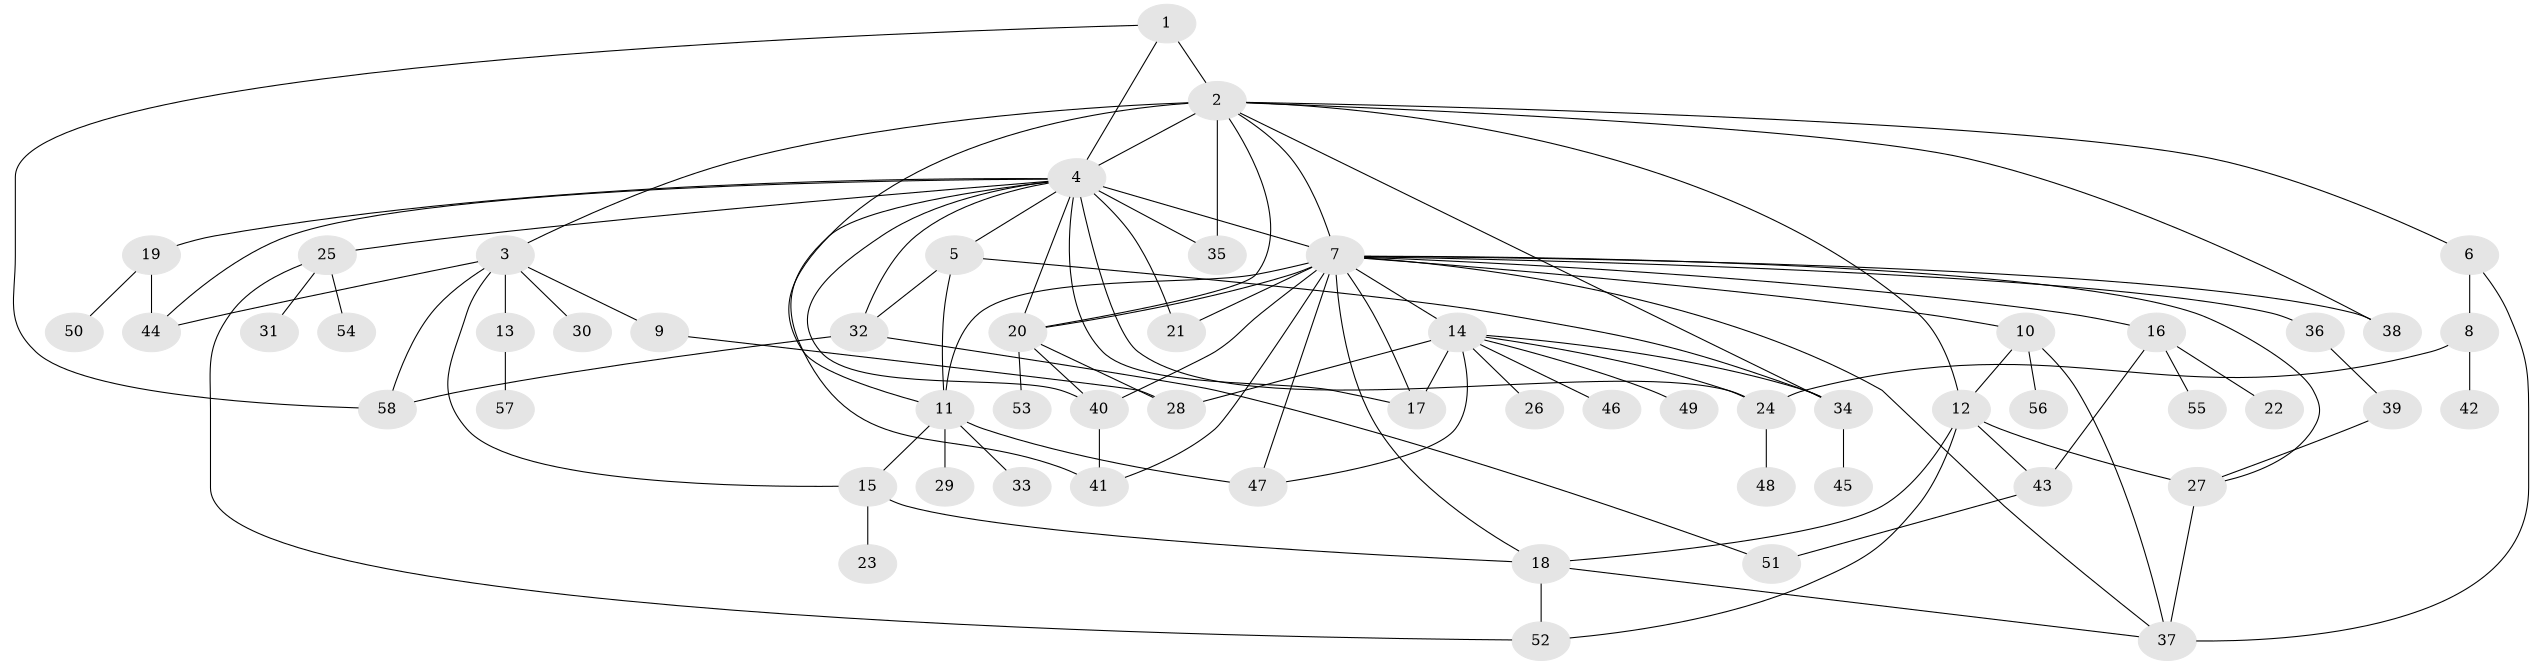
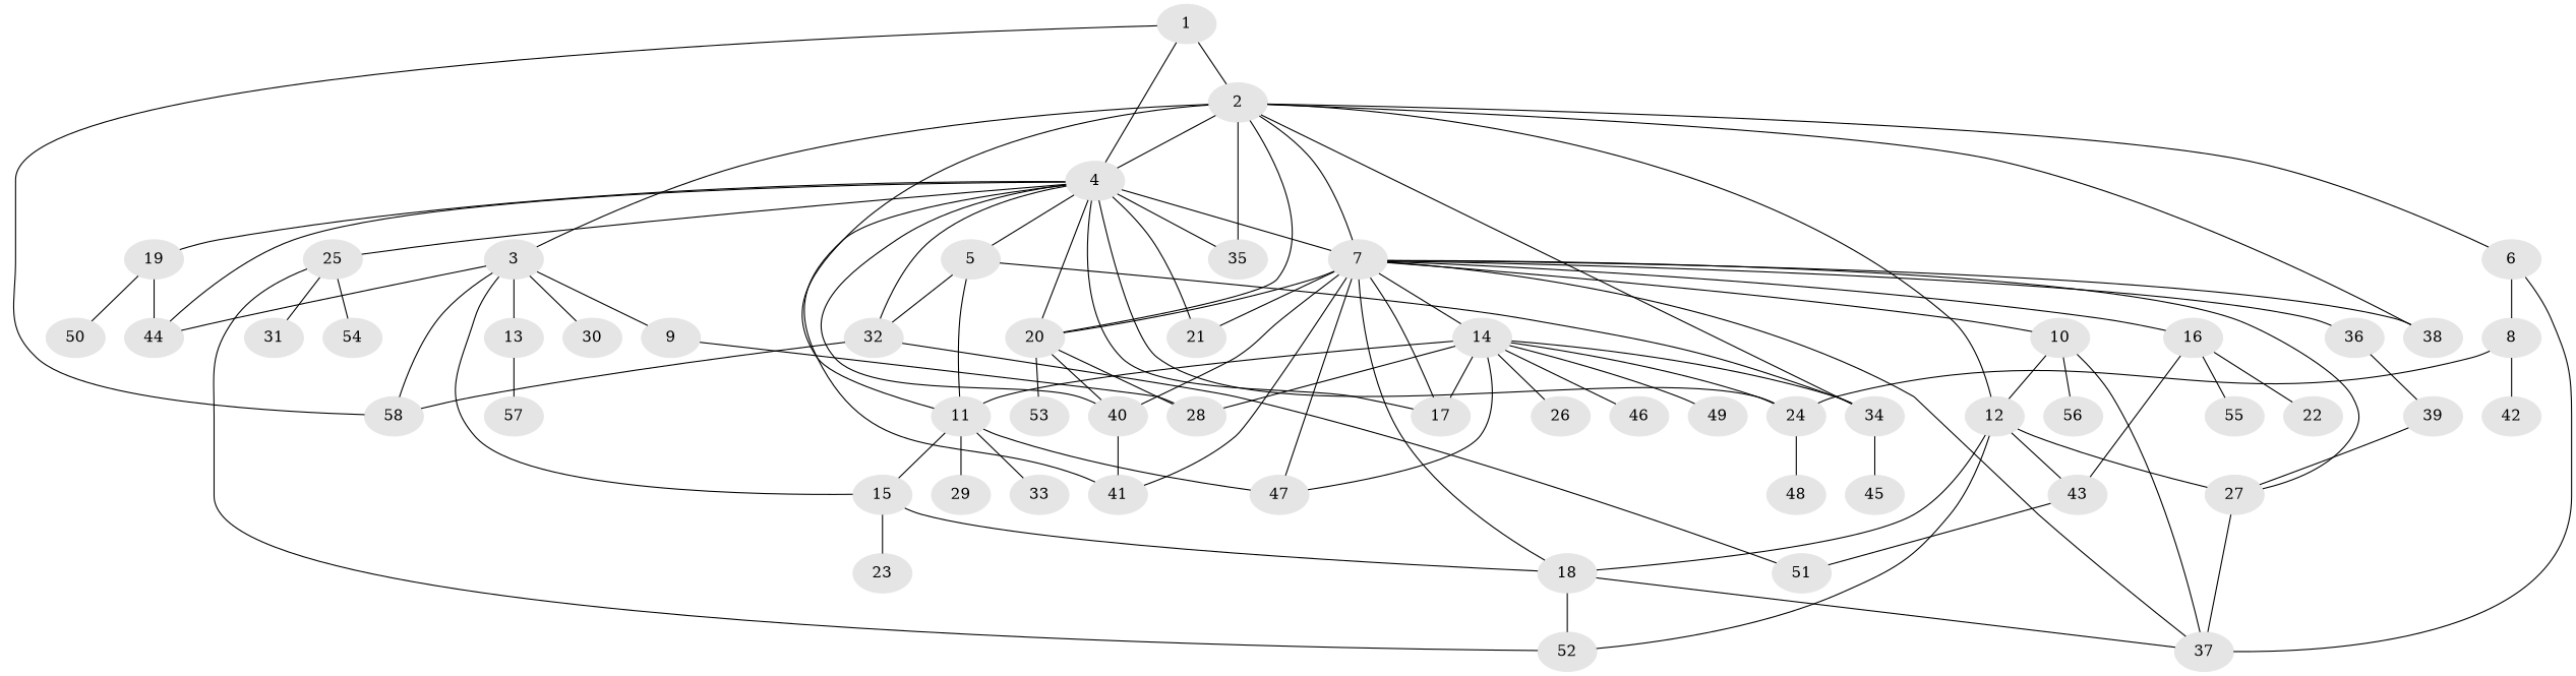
  graph {
    node [color=gray90 style=filled]
    edge [weight=1.0]
    1
    2
    4
    58
    3
    6
    7
    11
    12
    20
    34
    35
    38
    44
    5
    17
    19
    21
    24
    25
    32
    40
    41
    9
    13
    15
    30
    8
    37
    18
    27
    10
    14
    16
    36
    47
    29
    33
    43
    52
    28
    53
    45
    57
    23
    50
    48
    31
    54
    51
    42
    56
    26
    46
    49
    22
    55
    39
    1 -- 2 [weight=2.0]
    1 -- 4
    1 -- 58
    2 -- 4
    2 -- 3
    2 -- 6
    2 -- 7
    2 -- 11
    2 -- 12
    2 -- 20
    2 -- 34
    2 -- 35 [weight=2.0]
    2 -- 38
    4 -- 7
    4 -- 20
    4 -- 35 [weight=2.0]
    4 -- 44
    4 -- 5
    4 -- 17 [weight=7.0]
    4 -- 19
    4 -- 21
    4 -- 24
    4 -- 25
    4 -- 32
    4 -- 40
    4 -- 41
    3 -- 58
    3 -- 44
    3 -- 9
    3 -- 13
    3 -- 15
    3 -- 30
    6 -- 8
    6 -- 37
-   7 -- 11 [weight=12.0]
+   14 -- 11 [weight=12.0]
    7 -- 20
    7 -- 38
    7 -- 17
    7 -- 21
    7 -- 40
    7 -- 41
    7 -- 37
    7 -- 18
    7 -- 27
    7 -- 10
    7 -- 14
    7 -- 16
    7 -- 36
    7 -- 47
    11 -- 15
    11 -- 47
    11 -- 29
    11 -- 33
    12 -- 18
    12 -- 27
    12 -- 43
    12 -- 52
    20 -- 40
    20 -- 28
    20 -- 53
    34 -- 45
    5 -- 11
    5 -- 34
    5 -- 32
    19 -- 44
    19 -- 50
    24 -- 48
    25 -- 52
    25 -- 31
    25 -- 54
    32 -- 58
    32 -- 51
    40 -- 41
    9 -- 28
    13 -- 57
    15 -- 18
    15 -- 23
    8 -- 24
    8 -- 42 [weight=2.0]
    18 -- 37
    18 -- 52
    27 -- 37 [weight=2.0]
    10 -- 12
    10 -- 37
    10 -- 56
    14 -- 34
    14 -- 17
    14 -- 24
    14 -- 47
    14 -- 28
    14 -- 26
    14 -- 46
    14 -- 49
    16 -- 43
    16 -- 22
    16 -- 55
    36 -- 39
    43 -- 51
    39 -- 27
  }
